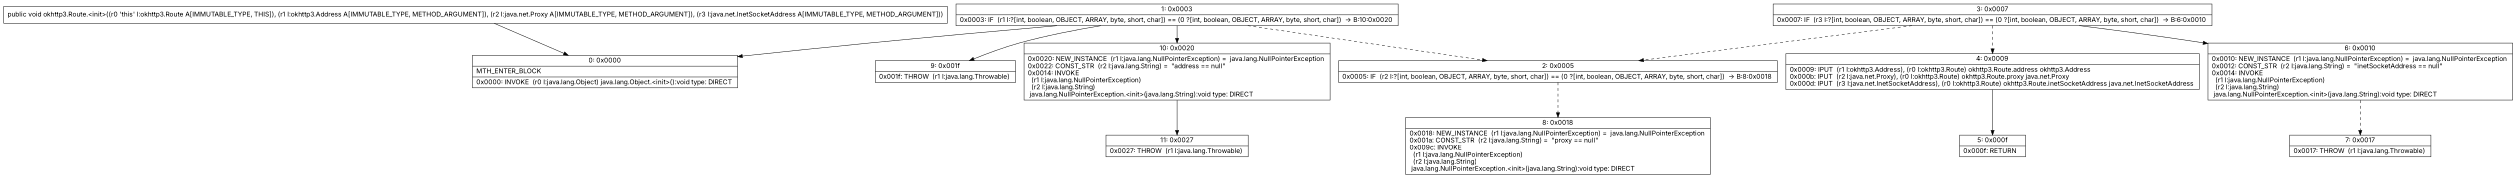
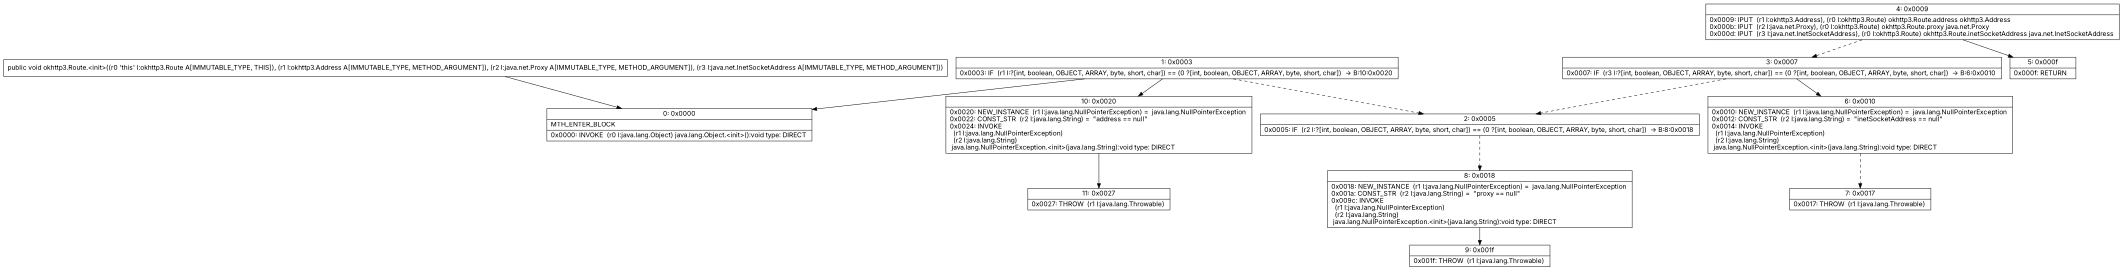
  digraph {
    fontname=Inter
    node [fontname=Inter shape=record]
    edge [fontname=Inter]
    n1 [label="{0\:\ 0x0000|MTH_ENTER_BLOCK\l|0x0000: INVOKE  (r0 I:java.lang.Object) java.lang.Object.\<init\>():void type: DIRECT \l}"]
    n2 [label="{1\:\ 0x0003|0x0003: IF  (r1 I:?[int, boolean, OBJECT, ARRAY, byte, short, char]) == (0 ?[int, boolean, OBJECT, ARRAY, byte, short, char])  \-\> B:10:0x0020 \l}"]
    n3 [label="{2\:\ 0x0005|0x0005: IF  (r2 I:?[int, boolean, OBJECT, ARRAY, byte, short, char]) == (0 ?[int, boolean, OBJECT, ARRAY, byte, short, char])  \-\> B:8:0x0018 \l}"]
-   n4 [label="{10\:\ 0x0020|0x0020: NEW_INSTANCE  (r1 I:java.lang.NullPointerException) =  java.lang.NullPointerException \l0x0022: CONST_STR  (r2 I:java.lang.String) =  \"address == null\" \l0x0014: INVOKE  \l  (r1 I:java.lang.NullPointerException)\l  (r2 I:java.lang.String)\l java.lang.NullPointerException.\<init\>(java.lang.String):void type: DIRECT \l}"]
+   n4 [label="{10\:\ 0x0020|0x0020: NEW_INSTANCE  (r1 I:java.lang.NullPointerException) =  java.lang.NullPointerException \l0x0022: CONST_STR  (r2 I:java.lang.String) =  \"address == null\" \l0x0024: INVOKE  \l  (r1 I:java.lang.NullPointerException)\l  (r2 I:java.lang.String)\l java.lang.NullPointerException.\<init\>(java.lang.String):void type: DIRECT \l}"]
    n5 [label="{8\:\ 0x0018|0x0018: NEW_INSTANCE  (r1 I:java.lang.NullPointerException) =  java.lang.NullPointerException \l0x001a: CONST_STR  (r2 I:java.lang.String) =  \"proxy == null\" \l0x009c: INVOKE  \l  (r1 I:java.lang.NullPointerException)\l  (r2 I:java.lang.String)\l java.lang.NullPointerException.\<init\>(java.lang.String):void type: DIRECT \l}"]
    n6 [label="{11\:\ 0x0027|0x0027: THROW  (r1 I:java.lang.Throwable) \l}"]
    n7 [label="{3\:\ 0x0007|0x0007: IF  (r3 I:?[int, boolean, OBJECT, ARRAY, byte, short, char]) == (0 ?[int, boolean, OBJECT, ARRAY, byte, short, char])  \-\> B:6:0x0010 \l}"]
    n8 [label="{4\:\ 0x0009|0x0009: IPUT  (r1 I:okhttp3.Address), (r0 I:okhttp3.Route) okhttp3.Route.address okhttp3.Address \l0x000b: IPUT  (r2 I:java.net.Proxy), (r0 I:okhttp3.Route) okhttp3.Route.proxy java.net.Proxy \l0x000d: IPUT  (r3 I:java.net.InetSocketAddress), (r0 I:okhttp3.Route) okhttp3.Route.inetSocketAddress java.net.InetSocketAddress \l}"]
    n9 [label="{6\:\ 0x0010|0x0010: NEW_INSTANCE  (r1 I:java.lang.NullPointerException) =  java.lang.NullPointerException \l0x0012: CONST_STR  (r2 I:java.lang.String) =  \"inetSocketAddress == null\" \l0x0014: INVOKE  \l  (r1 I:java.lang.NullPointerException)\l  (r2 I:java.lang.String)\l java.lang.NullPointerException.\<init\>(java.lang.String):void type: DIRECT \l}"]
    n10 [label="{9\:\ 0x001f|0x001f: THROW  (r1 I:java.lang.Throwable) \l}"]
    n11 [label="{5\:\ 0x000f|0x000f: RETURN   \l}"]
    n12 [label="{7\:\ 0x0017|0x0017: THROW  (r1 I:java.lang.Throwable) \l}"]
    n13 [label="{public void okhttp3.Route.\<init\>((r0 'this' I:okhttp3.Route A[IMMUTABLE_TYPE, THIS]), (r1 I:okhttp3.Address A[IMMUTABLE_TYPE, METHOD_ARGUMENT]), (r2 I:java.net.Proxy A[IMMUTABLE_TYPE, METHOD_ARGUMENT]), (r3 I:java.net.InetSocketAddress A[IMMUTABLE_TYPE, METHOD_ARGUMENT])) }"]
    n2 -> n1
    n2 -> n3 [style=dashed]
    n2 -> n4
    n3 -> n5 [style=dashed]
    n4 -> n6
-   n2 -> n10
+   n5 -> n10
    n7 -> n3 [style=dashed]
-   n7 -> n8 [style=dashed]
+   n8 -> n7 [style=dashed]
    n7 -> n9
    n8 -> n11
    n9 -> n12 [style=dashed]
    n13 -> n1
  }
